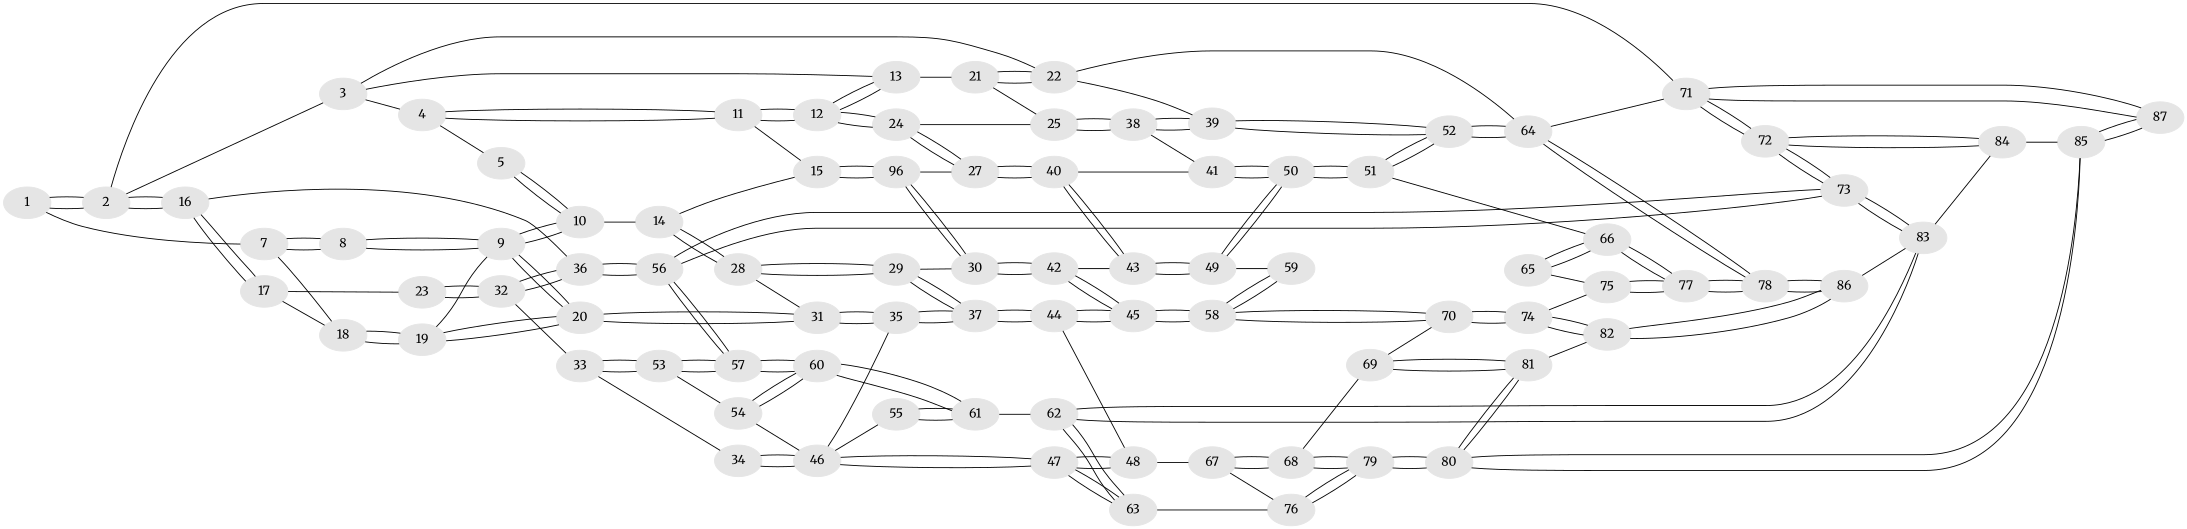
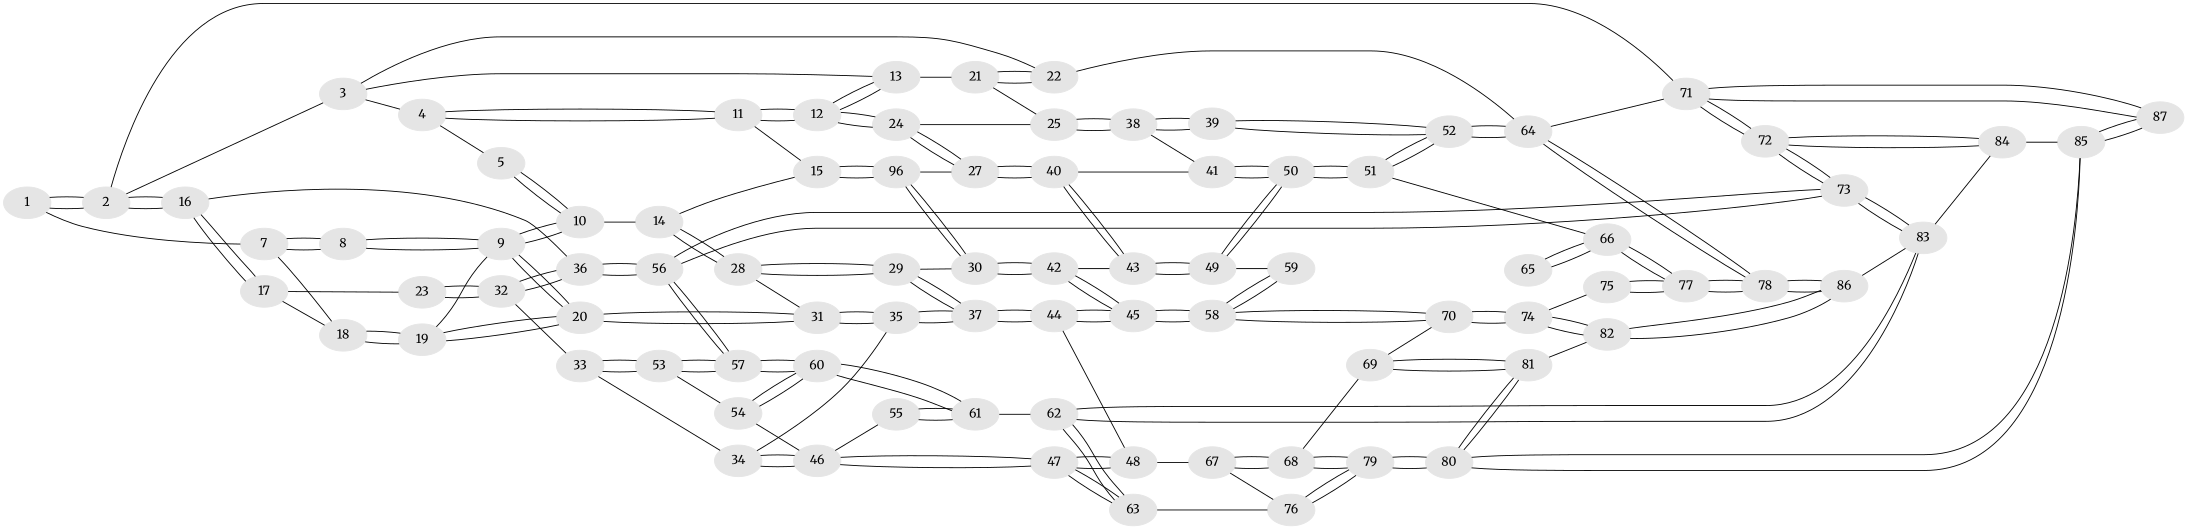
  graph {
    fontname=Merriweather
    rankdir=LR
    node [color=gray90 fontname=Merriweather style=filled]
    edge [fontname=Merriweather]
    1
    2
    7
    3
    16
    71
    8
    18
    4
    13
    22
    17
    36
    72
    87
    5
    11
    21
    39
    64
    10
    12
    15
    14
    9
    19
    20
    31
    28
    24
    n31 [label=96]
    25
    27
    29
    30
    23
    56
    32
    35
    38
    52
    78
    33
    40
    41
    42
    43
    37
    44
    45
    34
    53
    46
    54
    57
    47
    55
    73
    48
    50
    49
    51
    58
    59
    67
    70
    63
    61
    76
    68
    66
    77
    60
    62
    83
    74
    65
    75
    84
    79
    86
    69
    81
    80
    82
    85
    1 -- 2
    1 -- 2
    1 -- 7
    2 -- 3
    2 -- 16
    2 -- 16
    2 -- 71
    7 -- 8
    7 -- 8
    7 -- 18
    3 -- 4
    3 -- 13
    3 -- 22
    16 -- 17
    16 -- 17
    16 -- 36
    71 -- 72
    71 -- 72
    71 -- 87
    71 -- 87
    8 -- 9
    8 -- 9
    18 -- 19
    18 -- 19
    4 -- 5
    4 -- 11
    4 -- 11
    13 -- 21
-   22 -- 39
    22 -- 64
    17 -- 18
    17 -- 23
    36 -- 56
    36 -- 56
    72 -- 73
    72 -- 73
    72 -- 84
    72 -- 84
    5 -- 10
    5 -- 10
    11 -- 12
    11 -- 12
    11 -- 15
    21 -- 22
    21 -- 22
    21 -- 25
    39 -- 52
    39 -- 52
    64 -- 71
    64 -- 78
    64 -- 78
    10 -- 14
    12 -- 13
    12 -- 13
    12 -- 24
    12 -- 24
    15 -- n31
    15 -- n31
    14 -- 15
    14 -- 28
    14 -- 28
    9 -- 10
    9 -- 10
    9 -- 20
    9 -- 20
    19 -- 9
    19 -- 20
    19 -- 20
    20 -- 31
    20 -- 31
    31 -- 35
    31 -- 35
    28 -- 31
    28 -- 29
    28 -- 29
    24 -- 25
    24 -- 27
    24 -- 27
    n31 -- 27
    n31 -- 30
    n31 -- 30
    25 -- 38
    25 -- 38
    27 -- 40
    27 -- 40
    29 -- 30
    29 -- 37
    29 -- 37
    30 -- 42
    30 -- 42
    23 -- 32
    23 -- 32
    56 -- 57
    56 -- 57
    56 -- 73
    56 -- 73
    32 -- 36
    32 -- 36
    32 -- 33
    35 -- 37
    35 -- 37
    38 -- 39
    38 -- 39
    38 -- 41
    52 -- 64
    52 -- 64
    78 -- 86
    78 -- 86
    33 -- 34
    33 -- 53
    33 -- 53
    40 -- 41
    40 -- 43
    40 -- 43
    41 -- 50
    41 -- 50
    42 -- 43
    42 -- 45
    42 -- 45
    43 -- 49
    43 -- 49
    37 -- 44
    37 -- 44
    44 -- 45
    44 -- 45
    44 -- 48
    45 -- 58
    45 -- 58
-   46 -- 35
+   34 -- 35
    34 -- 46
    34 -- 46
    53 -- 54
    53 -- 57
    53 -- 57
    46 -- 47
    46 -- 47
    46 -- 55
    54 -- 46
    54 -- 60
    54 -- 60
    57 -- 60
    57 -- 60
    47 -- 48
    47 -- 48
    47 -- 63
    47 -- 63
    55 -- 61
    55 -- 61
    73 -- 83
    73 -- 83
    48 -- 67
    50 -- 51
    50 -- 51
    49 -- 50
    49 -- 50
    49 -- 59
    51 -- 52
    51 -- 52
    51 -- 66
    58 -- 59
    58 -- 59
    58 -- 70
    58 -- 70
    67 -- 76
    67 -- 68
    67 -- 68
    70 -- 74
    70 -- 74
    63 -- 76
    61 -- 62
    76 -- 79
    76 -- 79
    68 -- 79
    68 -- 79
    68 -- 69
    66 -- 77
    66 -- 77
    77 -- 78
    77 -- 78
    60 -- 61
    60 -- 61
    62 -- 63
    62 -- 63
    62 -- 83
    62 -- 83
    83 -- 84
    74 -- 75
    74 -- 82
    74 -- 82
    65 -- 66
    65 -- 66
-   65 -- 75
    75 -- 77
    75 -- 77
    84 -- 85
    79 -- 80
    79 -- 80
    86 -- 83
    69 -- 70
    69 -- 81
    69 -- 81
    81 -- 82
    80 -- 81
    80 -- 81
    80 -- 85
    80 -- 85
    82 -- 86
    82 -- 86
    85 -- 87
    85 -- 87
  }
